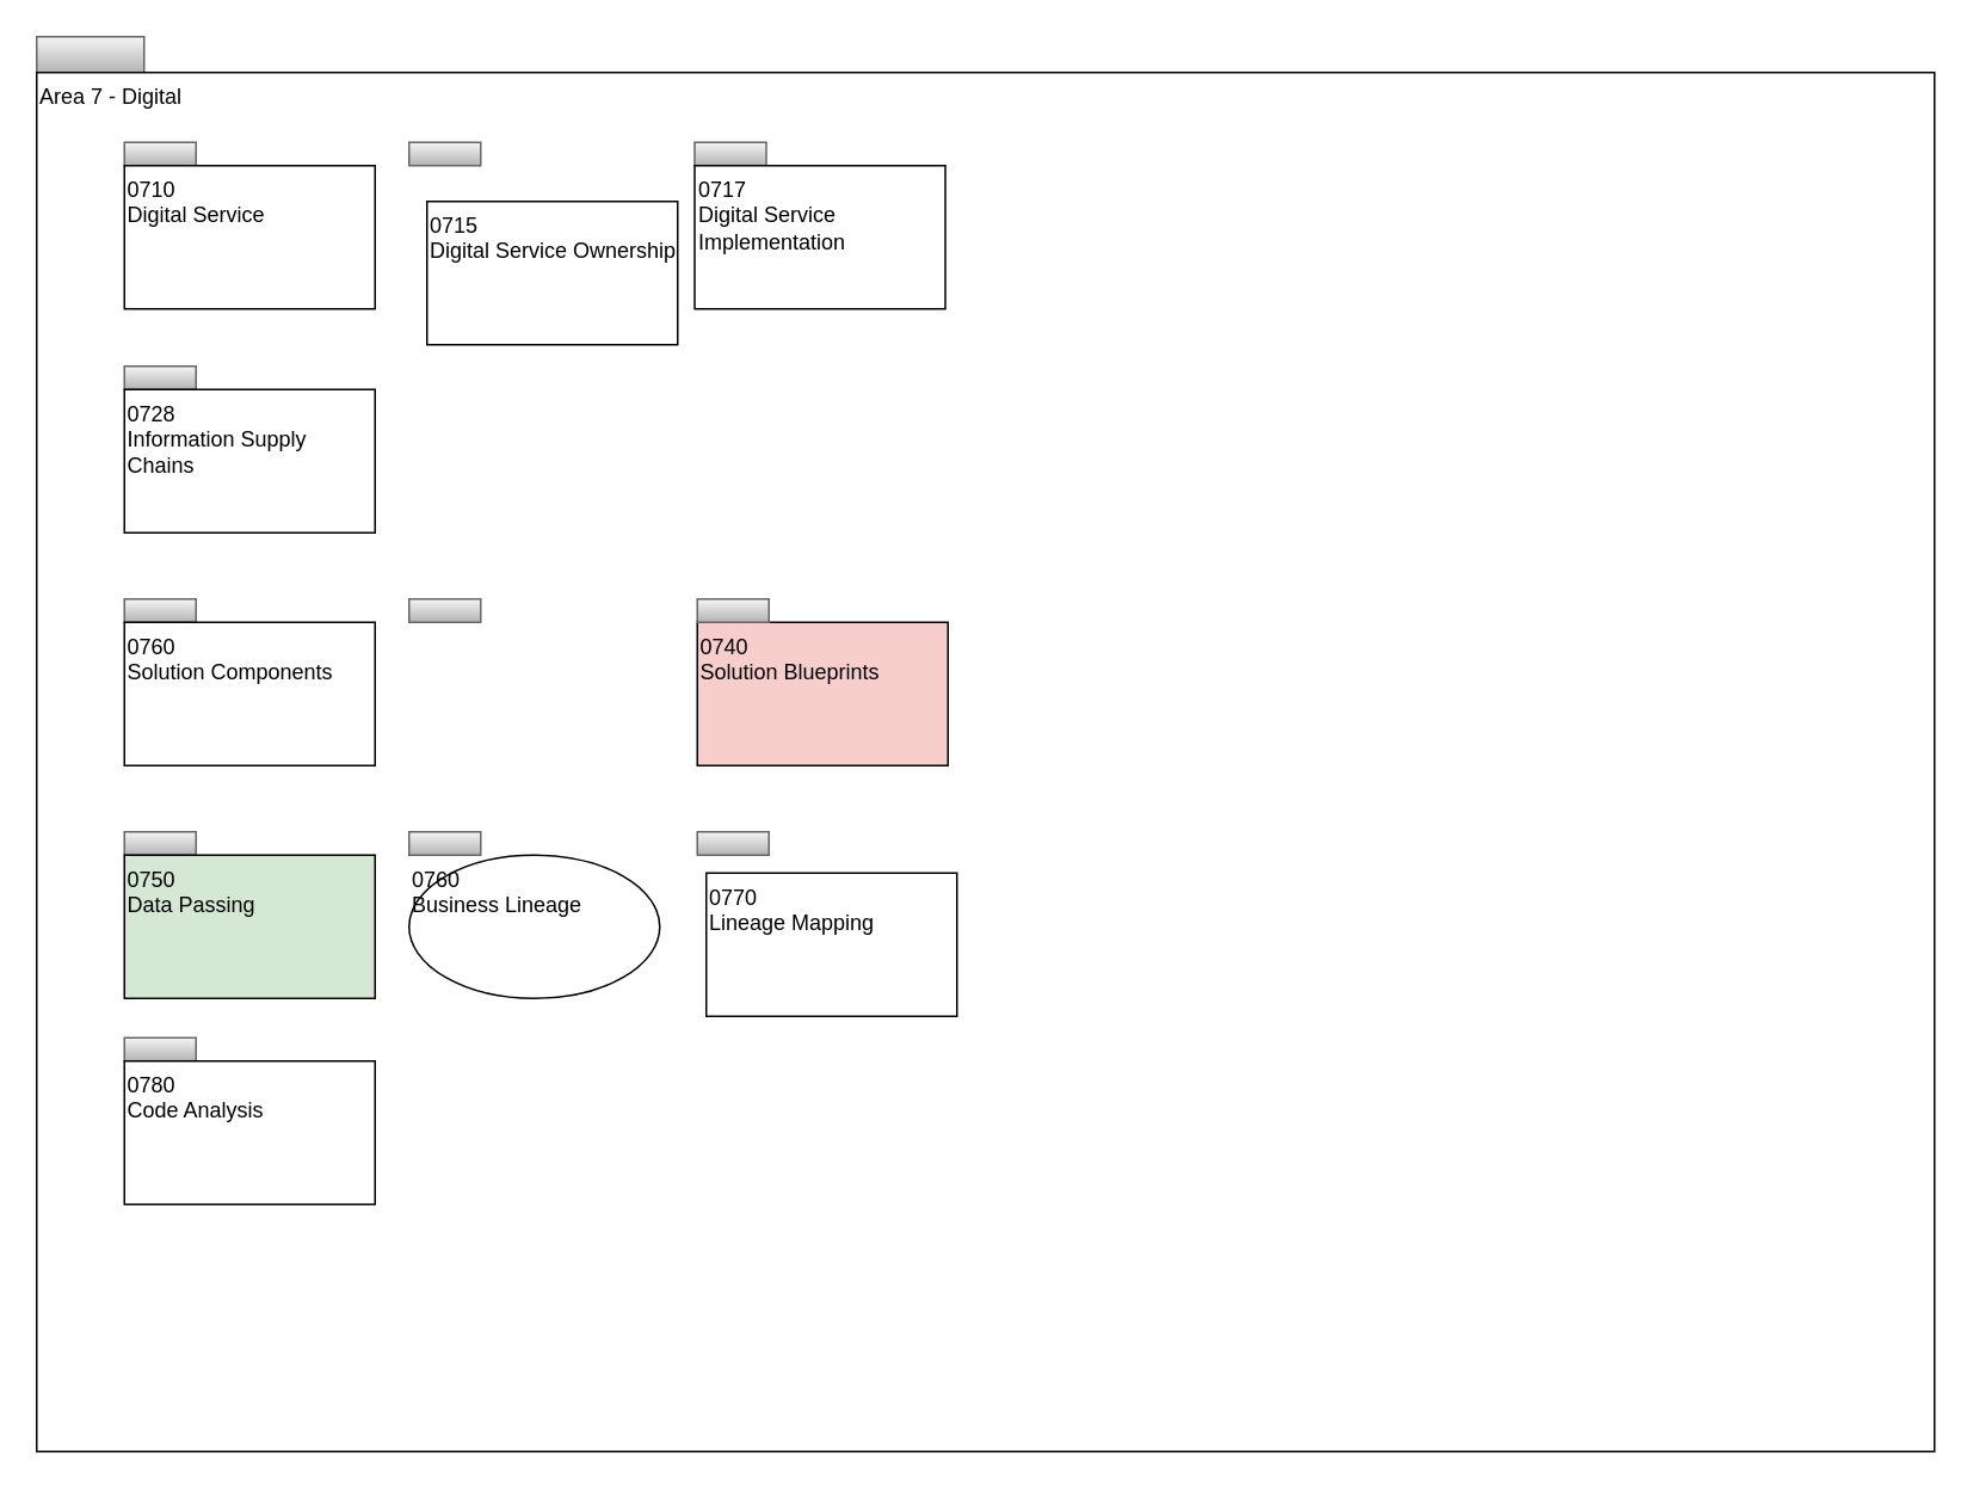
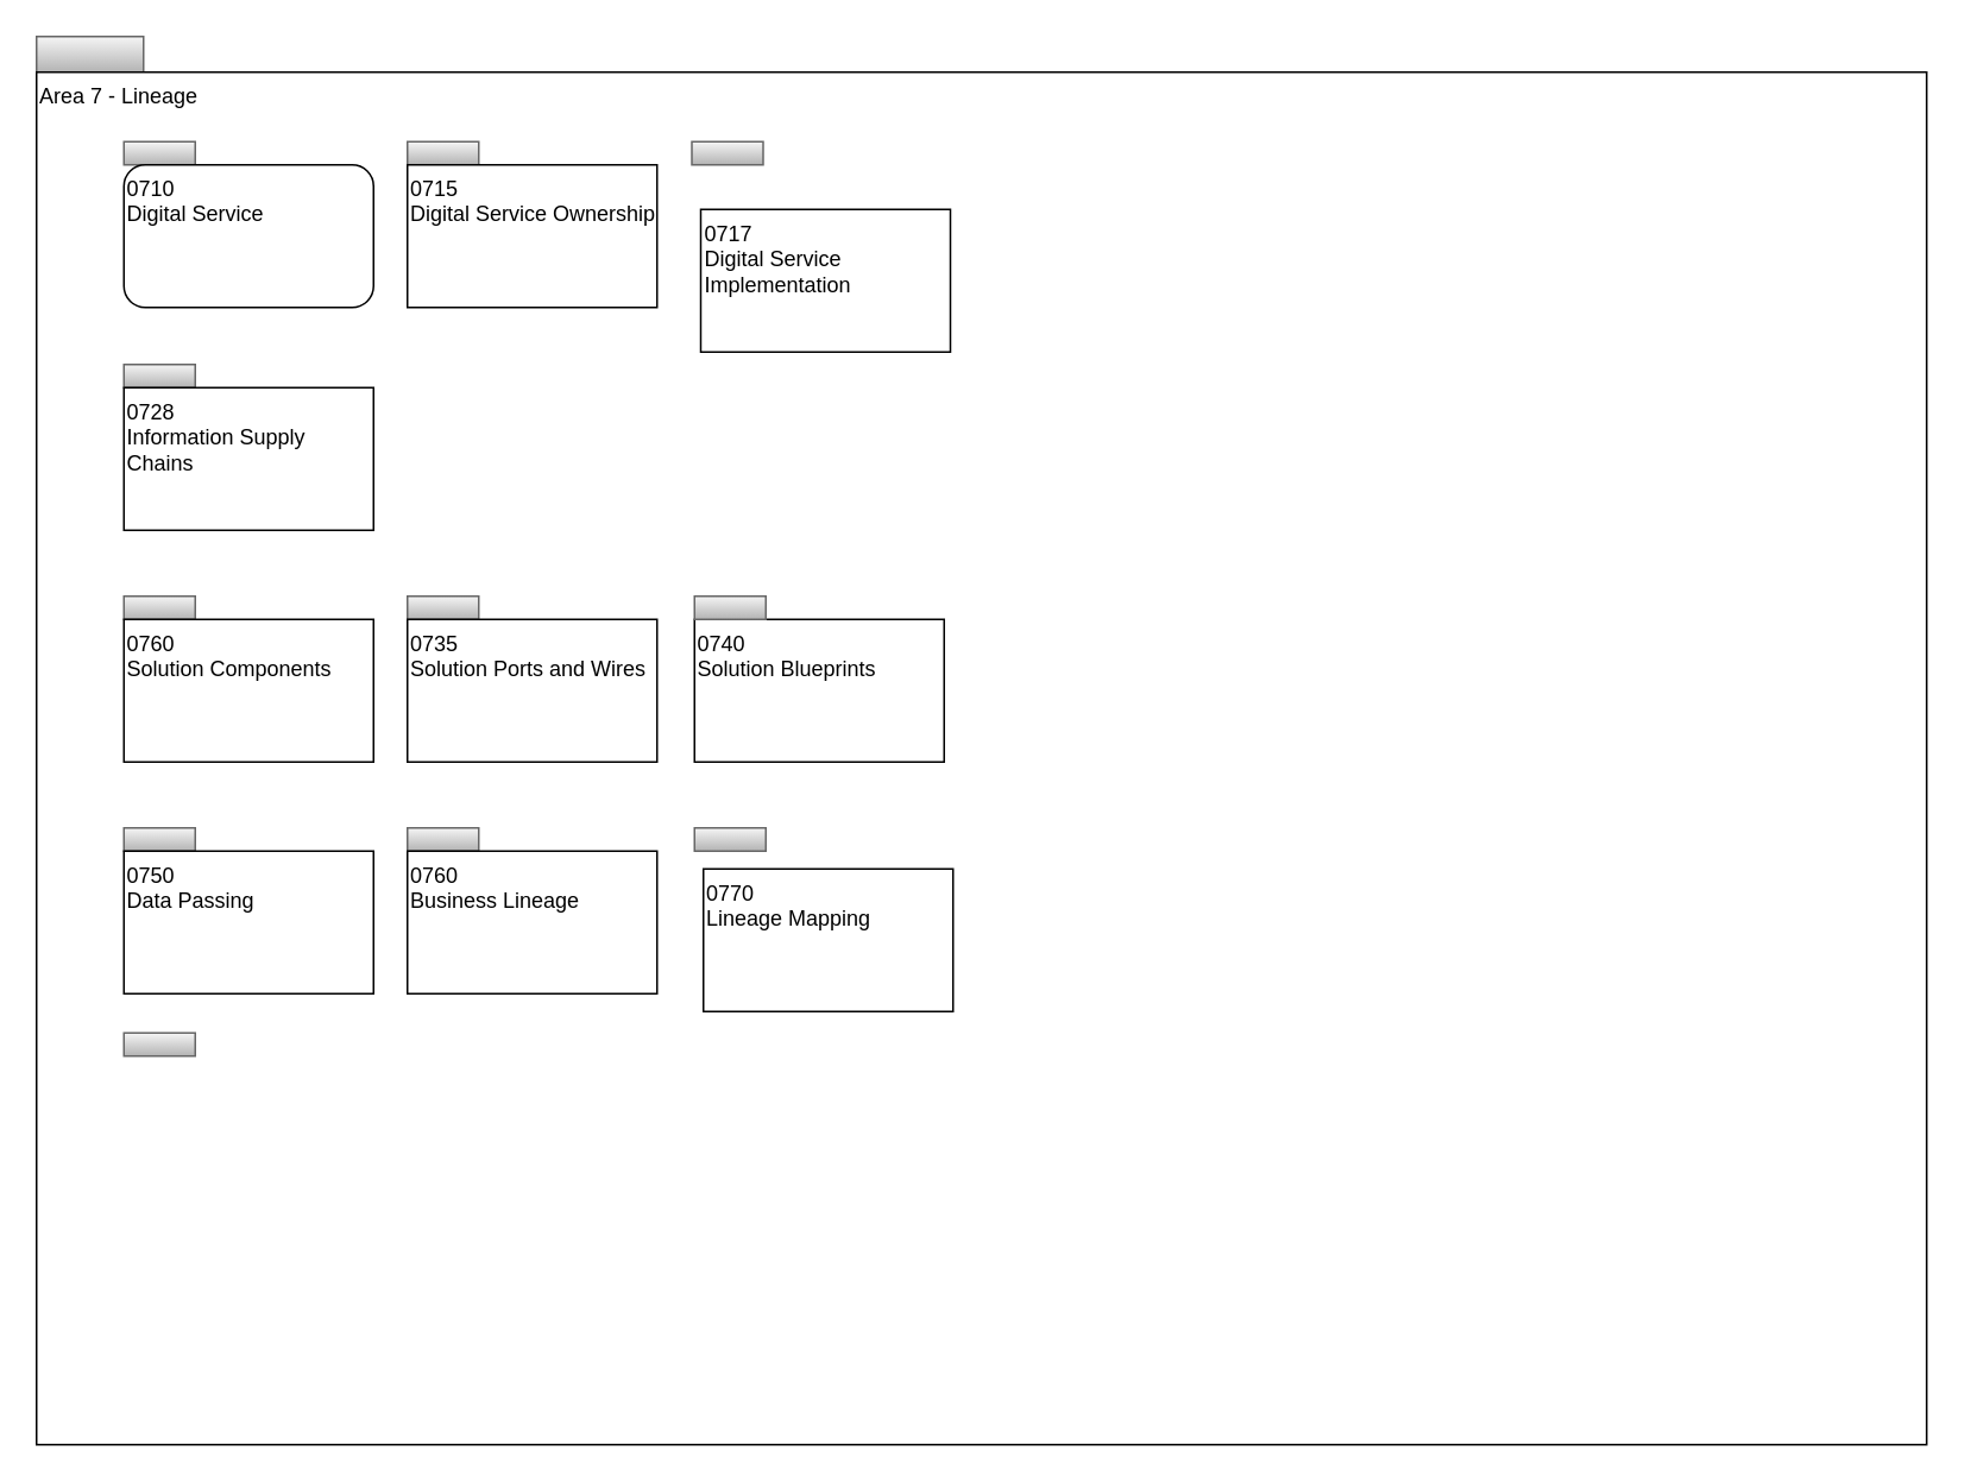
  <mxCell id="0" />
  <mxCell id="1" parent="0" />
  <mxCell id="2" value="" style="rounded=0;whiteSpace=wrap;html=1;align=left;fillColor=#f5f5f5;strokeColor=#666666;gradientColor=#b3b3b3;" parent="1" vertex="1"><mxGeometry x="20" y="20" width="60" height="20" as="geometry" /></mxCell>
- <mxCell id="3" value="Area 7 - Digital" style="rounded=0;whiteSpace=wrap;html=1;align=left;verticalAlign=top;" parent="1" vertex="1"><mxGeometry x="20" y="40" width="1060" height="770" as="geometry" /></mxCell>
+ <mxCell id="3" value="Area 7 - Lineage" style="rounded=0;whiteSpace=wrap;html=1;align=left;verticalAlign=top;" parent="1" vertex="1"><mxGeometry x="20" y="40" width="1060" height="770" as="geometry" /></mxCell>
  <mxCell id="4" value="" style="rounded=0;whiteSpace=wrap;html=1;align=left;fillColor=#f5f5f5;strokeColor=#666666;gradientColor=#b3b3b3;" parent="1" vertex="1"><mxGeometry x="69" y="79" width="40" height="13" as="geometry" /></mxCell>
- <mxCell id="5" value="0710&lt;br&gt;Digital Service" style="rounded=0;whiteSpace=wrap;html=1;align=left;verticalAlign=top;" parent="1" vertex="1"><mxGeometry x="69" y="92" width="140" height="80" as="geometry" /></mxCell>
+ <mxCell id="5" value="0710&lt;br&gt;Digital Service" style="whiteSpace=wrap;html=1;align=left;verticalAlign=top;rounded=1;" parent="1" vertex="1"><mxGeometry x="69" y="92" width="140" height="80" as="geometry" /></mxCell>
  <mxCell id="6" value="" style="rounded=0;whiteSpace=wrap;html=1;align=left;fillColor=#f5f5f5;strokeColor=#666666;gradientColor=#b3b3b3;" parent="1" vertex="1"><mxGeometry x="228" y="79" width="40" height="13" as="geometry" /></mxCell>
- <mxCell id="7" value="0715&lt;br&gt;Digital Service Ownership" style="rounded=0;whiteSpace=wrap;html=1;align=left;verticalAlign=top;" parent="1" vertex="1"><mxGeometry x="238" y="112" width="140" height="80" as="geometry" /></mxCell>
+ <mxCell id="7" value="0715&lt;br&gt;Digital Service Ownership" style="rounded=0;whiteSpace=wrap;html=1;align=left;verticalAlign=top;" parent="1" vertex="1"><mxGeometry x="228" y="92" width="140" height="80" as="geometry" /></mxCell>
  <mxCell id="8" value="" style="rounded=0;whiteSpace=wrap;html=1;align=left;fillColor=#f5f5f5;strokeColor=#666666;gradientColor=#b3b3b3;" parent="1" vertex="1"><mxGeometry x="387.5" y="79" width="40" height="13" as="geometry" /></mxCell>
- <mxCell id="9" value="0717&lt;br&gt;Digital Service Implementation" style="rounded=0;whiteSpace=wrap;html=1;align=left;verticalAlign=top;" parent="1" vertex="1"><mxGeometry x="387.5" y="92" width="140" height="80" as="geometry" /></mxCell>
+ <mxCell id="9" value="0717&lt;br&gt;Digital Service Implementation" style="rounded=0;whiteSpace=wrap;html=1;align=left;verticalAlign=top;" parent="1" vertex="1"><mxGeometry x="392.5" y="117" width="140" height="80" as="geometry" /></mxCell>
  <mxCell id="10" value="" style="rounded=0;whiteSpace=wrap;html=1;align=left;fillColor=#f5f5f5;strokeColor=#666666;gradientColor=#b3b3b3;" parent="1" vertex="1"><mxGeometry x="69" y="334" width="40" height="13" as="geometry" /></mxCell>
  <mxCell id="11" value="0760&lt;br&gt;Solution Components" style="rounded=0;whiteSpace=wrap;html=1;align=left;verticalAlign=top;" parent="1" vertex="1"><mxGeometry x="69" y="347" width="140" height="80" as="geometry" /></mxCell>
  <mxCell id="12" value="" style="rounded=0;whiteSpace=wrap;html=1;align=left;fillColor=#f5f5f5;strokeColor=#666666;gradientColor=#b3b3b3;" parent="1" vertex="1"><mxGeometry x="228" y="334" width="40" height="13" as="geometry" /></mxCell>
- <mxCell id="13" value="0740&lt;br&gt;Solution Blueprints" style="rounded=0;whiteSpace=wrap;html=1;align=left;verticalAlign=top;fillColor=#f8cecc;" parent="1" vertex="1"><mxGeometry x="389" y="347" width="140" height="80" as="geometry" /></mxCell>
+ <mxCell id="13" value="0740&lt;br&gt;Solution Blueprints" style="rounded=0;whiteSpace=wrap;html=1;align=left;verticalAlign=top;" parent="1" vertex="1"><mxGeometry x="389" y="347" width="140" height="80" as="geometry" /></mxCell>
  <mxCell id="14" value="" style="rounded=0;whiteSpace=wrap;html=1;align=left;fillColor=#f5f5f5;strokeColor=#666666;gradientColor=#b3b3b3;" parent="1" vertex="1"><mxGeometry x="69" y="464" width="40" height="13" as="geometry" /></mxCell>
- <mxCell id="15" value="0750&lt;br&gt;Data Passing" style="rounded=0;whiteSpace=wrap;html=1;align=left;verticalAlign=top;fillColor=#d5e8d4;" parent="1" vertex="1"><mxGeometry x="69" y="477" width="140" height="80" as="geometry" /></mxCell>
+ <mxCell id="15" value="0750&lt;br&gt;Data Passing" style="rounded=0;whiteSpace=wrap;html=1;align=left;verticalAlign=top;" parent="1" vertex="1"><mxGeometry x="69" y="477" width="140" height="80" as="geometry" /></mxCell>
  <mxCell id="16" value="" style="rounded=0;whiteSpace=wrap;html=1;align=left;fillColor=#f5f5f5;strokeColor=#666666;gradientColor=#b3b3b3;" parent="1" vertex="1"><mxGeometry x="389" y="334" width="40" height="13" as="geometry" /></mxCell>
+ <mxCell id="17" value="0735&lt;br&gt;Solution Ports and Wires" style="rounded=0;whiteSpace=wrap;html=1;align=left;verticalAlign=top;" parent="1" vertex="1"><mxGeometry x="228" y="347" width="140" height="80" as="geometry" /></mxCell>
  <mxCell id="18" value="" style="rounded=0;whiteSpace=wrap;html=1;align=left;fillColor=#f5f5f5;strokeColor=#666666;gradientColor=#b3b3b3;" parent="1" vertex="1"><mxGeometry x="69" y="204" width="40" height="13" as="geometry" /></mxCell>
  <mxCell id="19" value="0728&lt;br&gt;Information Supply Chains" style="rounded=0;whiteSpace=wrap;html=1;align=left;verticalAlign=top;" parent="1" vertex="1"><mxGeometry x="69" y="217" width="140" height="80" as="geometry" /></mxCell>
  <mxCell id="20" value="" style="rounded=0;whiteSpace=wrap;html=1;align=left;fillColor=#f5f5f5;strokeColor=#666666;gradientColor=#b3b3b3;" parent="1" vertex="1"><mxGeometry x="228" y="464" width="40" height="13" as="geometry" /></mxCell>
- <mxCell id="21" value="0760&lt;br&gt;Business Lineage" style="ellipse;whiteSpace=wrap;html=1;align=left;verticalAlign=top;" parent="1" vertex="1"><mxGeometry x="228" y="477" width="140" height="80" as="geometry" /></mxCell>
+ <mxCell id="21" value="0760&lt;br&gt;Business Lineage" style="rounded=0;whiteSpace=wrap;html=1;align=left;verticalAlign=top;" parent="1" vertex="1"><mxGeometry x="228" y="477" width="140" height="80" as="geometry" /></mxCell>
  <mxCell id="22" value="" style="rounded=0;whiteSpace=wrap;html=1;align=left;fillColor=#f5f5f5;strokeColor=#666666;gradientColor=#b3b3b3;" parent="1" vertex="1"><mxGeometry x="389" y="464" width="40" height="13" as="geometry" /></mxCell>
  <mxCell id="23" value="0770&lt;br&gt;Lineage Mapping" style="rounded=0;whiteSpace=wrap;html=1;align=left;verticalAlign=top;" parent="1" vertex="1"><mxGeometry x="394" y="487" width="140" height="80" as="geometry" /></mxCell>
  <mxCell id="24" value="" style="rounded=0;whiteSpace=wrap;html=1;align=left;fillColor=#f5f5f5;strokeColor=#666666;gradientColor=#b3b3b3;" parent="1" vertex="1"><mxGeometry x="69" y="579" width="40" height="13" as="geometry" /></mxCell>
- <mxCell id="25" value="0780&lt;br&gt;Code Analysis" style="rounded=0;whiteSpace=wrap;html=1;align=left;verticalAlign=top;" parent="1" vertex="1"><mxGeometry x="69" y="592" width="140" height="80" as="geometry" /></mxCell>
